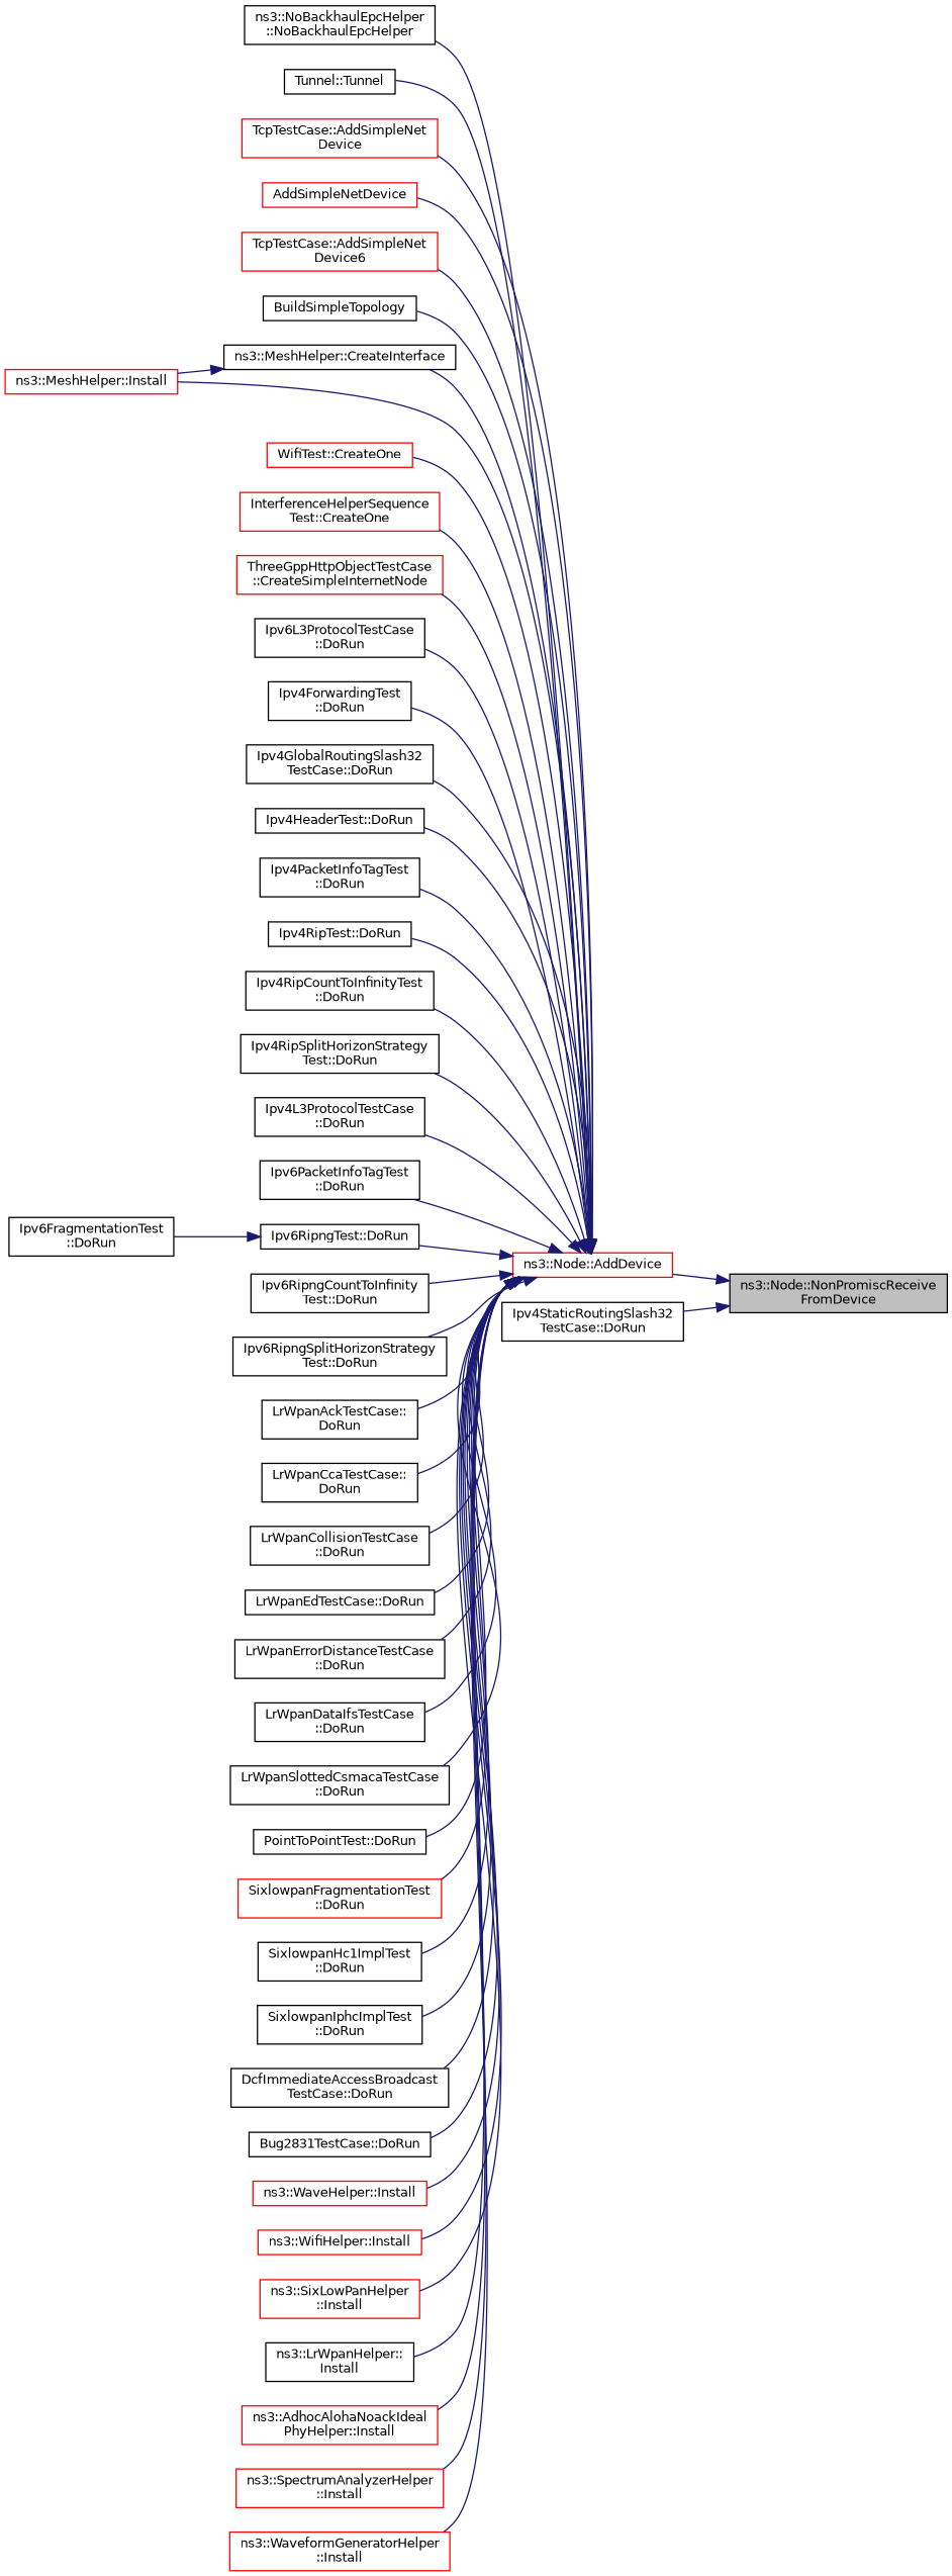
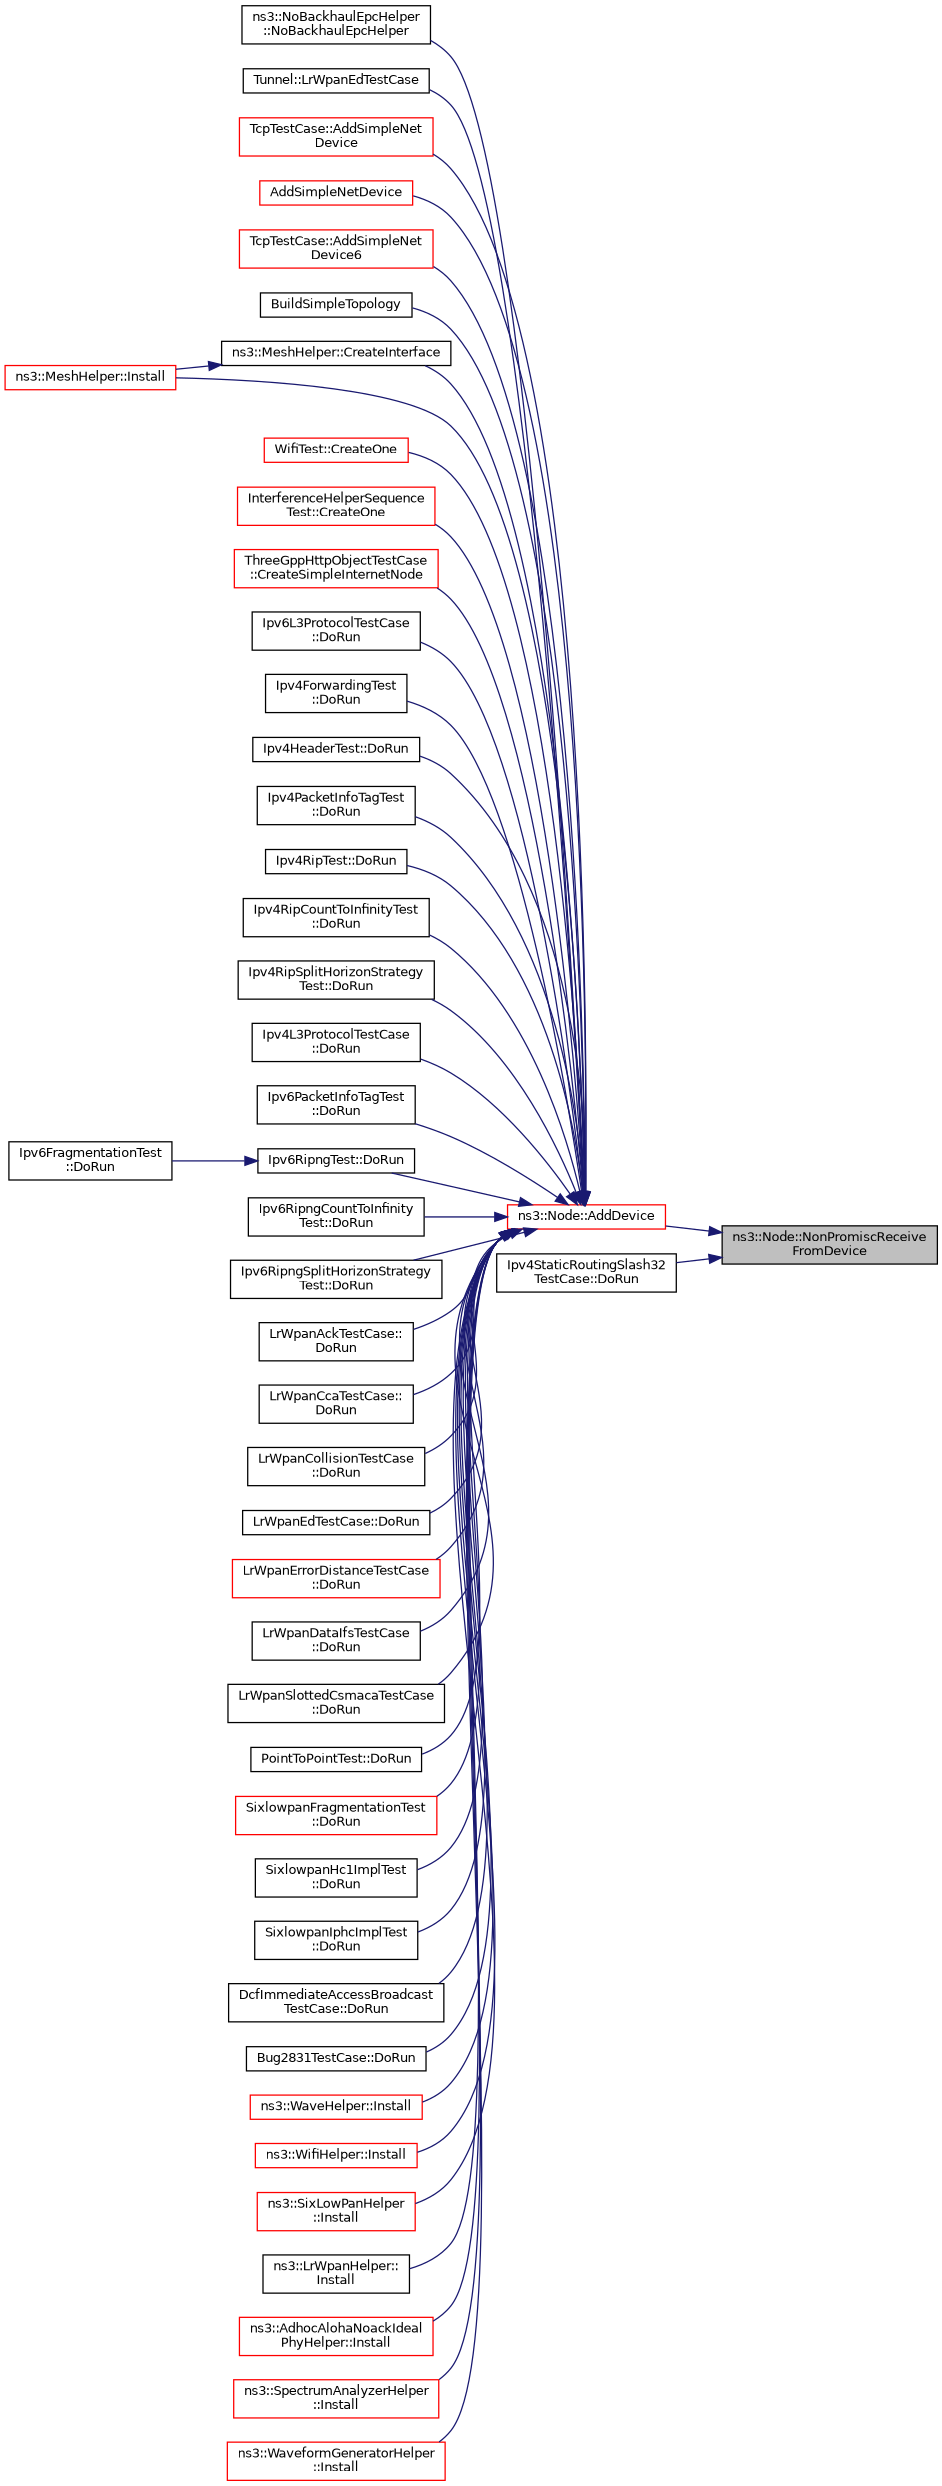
  digraph {
    rankdir=RL
    node [color=black fillcolor=white fontname=Helvetica fontsize=10 shape=record style=filled]
    edge [color=midnightblue dir=back fontname=Helvetica fontsize=10 labelfontname=Helvetica labelfontsize=10 style=solid]
    n1 [fillcolor=grey75 fontcolor=black height=0.2 label="ns3::Node::NonPromiscReceive\lFromDevice" width=0.4]
    n2 [color=red height=0.2 label="ns3::Node::AddDevice" width=0.4]
    n3 [height=0.2 label="Ipv4StaticRoutingSlash32\lTestCase::DoRun" width=0.4]
    n4 [height=0.2 label="ns3::NoBackhaulEpcHelper\l::NoBackhaulEpcHelper" width=0.4]
-   n5 [height=0.2 label="Tunnel::Tunnel" width=0.4]
+   n5 [height=0.2 label="Tunnel::LrWpanEdTestCase" width=0.4]
    n6 [color=red height=0.2 label="TcpTestCase::AddSimpleNet\lDevice" width=0.4]
    n7 [color=red height=0.2 label=AddSimpleNetDevice width=0.4]
    n8 [color=red height=0.2 label="TcpTestCase::AddSimpleNet\lDevice6" width=0.4]
    n9 [height=0.2 label=BuildSimpleTopology width=0.4]
    n10 [height=0.2 label="ns3::MeshHelper::CreateInterface" width=0.4]
    n11 [color=red height=0.2 label="ns3::MeshHelper::Install" width=0.4]
    n12 [color=red height=0.2 label="WifiTest::CreateOne" width=0.4]
    n13 [color=red height=0.2 label="InterferenceHelperSequence\lTest::CreateOne" width=0.4]
    n14 [color=red height=0.2 label="ThreeGppHttpObjectTestCase\l::CreateSimpleInternetNode" width=0.4]
    n15 [height=0.2 label="Ipv6L3ProtocolTestCase\l::DoRun" width=0.4]
    n16 [height=0.2 label="Ipv4ForwardingTest\l::DoRun" width=0.4]
-   n17 [height=0.2 label="Ipv4GlobalRoutingSlash32\lTestCase::DoRun" width=0.4]
    n18 [height=0.2 label="Ipv4HeaderTest::DoRun" width=0.4]
    n19 [height=0.2 label="Ipv4PacketInfoTagTest\l::DoRun" width=0.4]
    n20 [height=0.2 label="Ipv4RipTest::DoRun" width=0.4]
    n21 [height=0.2 label="Ipv4RipCountToInfinityTest\l::DoRun" width=0.4]
    n22 [height=0.2 label="Ipv4RipSplitHorizonStrategy\lTest::DoRun" width=0.4]
    n23 [height=0.2 label="Ipv4L3ProtocolTestCase\l::DoRun" width=0.4]
    n24 [height=0.2 label="Ipv6PacketInfoTagTest\l::DoRun" width=0.4]
    n25 [height=0.2 label="Ipv6RipngTest::DoRun" width=0.4]
    n26 [height=0.2 label="Ipv6RipngCountToInfinity\lTest::DoRun" width=0.4]
    n27 [height=0.2 label="Ipv6RipngSplitHorizonStrategy\lTest::DoRun" width=0.4]
    n28 [height=0.2 label="LrWpanAckTestCase::\lDoRun" width=0.4]
    n29 [height=0.2 label="LrWpanCcaTestCase::\lDoRun" width=0.4]
    n30 [height=0.2 label="LrWpanCollisionTestCase\l::DoRun" width=0.4]
    n31 [height=0.2 label="LrWpanEdTestCase::DoRun" width=0.4]
-   n32 [height=0.2 label="LrWpanErrorDistanceTestCase\l::DoRun" width=0.4]
+   n32 [color=red height=0.2 label="LrWpanErrorDistanceTestCase\l::DoRun" width=0.4]
    n33 [height=0.2 label="LrWpanDataIfsTestCase\l::DoRun" width=0.4]
    n34 [height=0.2 label="LrWpanSlottedCsmacaTestCase\l::DoRun" width=0.4]
    n35 [height=0.2 label="PointToPointTest::DoRun" width=0.4]
    n36 [color=red height=0.2 label="SixlowpanFragmentationTest\l::DoRun" width=0.4]
    n37 [height=0.2 label="SixlowpanHc1ImplTest\l::DoRun" width=0.4]
    n38 [height=0.2 label="SixlowpanIphcImplTest\l::DoRun" width=0.4]
    n39 [height=0.2 label="DcfImmediateAccessBroadcast\lTestCase::DoRun" width=0.4]
    n40 [height=0.2 label="Bug2831TestCase::DoRun" width=0.4]
    n41 [color=red height=0.2 label="ns3::WaveHelper::Install" width=0.4]
    n42 [color=red height=0.2 label="ns3::WifiHelper::Install" width=0.4]
    n43 [color=red height=0.2 label="ns3::SixLowPanHelper\l::Install" width=0.4]
    n44 [height=0.2 label="ns3::LrWpanHelper::\lInstall" width=0.4]
    n45 [color=red height=0.2 label="ns3::AdhocAlohaNoackIdeal\lPhyHelper::Install" width=0.4]
    n46 [color=red height=0.2 label="ns3::SpectrumAnalyzerHelper\l::Install" width=0.4]
    n47 [color=red height=0.2 label="ns3::WaveformGeneratorHelper\l::Install" width=0.4]
    n48 [height=0.2 label="Ipv6FragmentationTest\l::DoRun" width=0.4]
    n1 -> n2
    n1 -> n3
    n2 -> n4
    n2 -> n5
    n2 -> n6
    n2 -> n7
    n2 -> n8
    n2 -> n9
    n2 -> n10
    n2 -> n11
    n2 -> n12
    n2 -> n13
    n2 -> n14
    n2 -> n15
    n2 -> n16
-   n2 -> n17
    n2 -> n18
    n2 -> n19
    n2 -> n20
    n2 -> n21
    n2 -> n22
    n2 -> n23
    n2 -> n24
    n2 -> n25
    n2 -> n26
    n2 -> n27
    n2 -> n28
    n2 -> n29
    n2 -> n30
    n2 -> n31
    n2 -> n32
    n2 -> n33
    n2 -> n34
    n2 -> n35
    n2 -> n36
    n2 -> n37
    n2 -> n38
    n2 -> n39
    n2 -> n40
    n2 -> n41
    n2 -> n42
    n2 -> n43
    n2 -> n44
    n2 -> n45
    n2 -> n46
    n2 -> n47
    n10 -> n11
    n25 -> n48
  }
